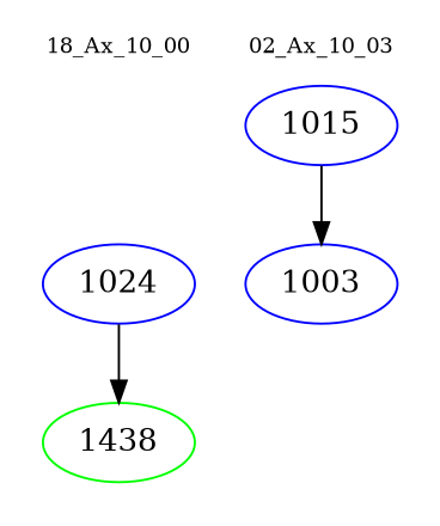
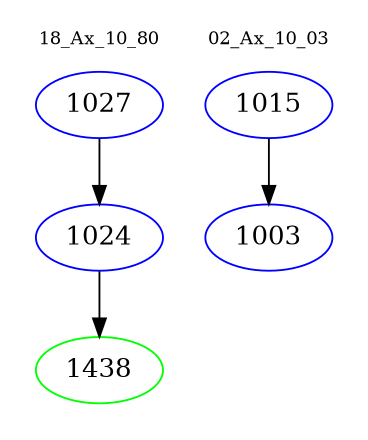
  digraph {
    node [color=blue]
    edge [color=black]
+   n1 [label=1027]
    n2 [label=1024]
    n3 [color=green label=1438]
    n4 [label=1015]
    n5 [label=1003]
    subgraph cluster_1 {
      color=white
      fontsize=10
-     label="18_Ax_10_00"
+     label="18_Ax_10_80"
+     n1
      n2
      n3
    }
    subgraph cluster_2 {
      color=white
      fontsize=10
      label="02_Ax_10_03"
      n4
      n5
    }
+   n1 -> n2
    n2 -> n3
    n4 -> n5
  }
